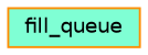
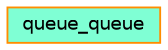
  digraph {
    rankdir=LR
-   n1 [color=darkorange fillcolor=aquamarine fontname=Helvetica fontsize=10 height=0.2 label=fill_queue shape=box style=filled width=0.4]
+   n1 [color=darkorange fillcolor=aquamarine fontname=Helvetica fontsize=10 height=0.2 label=queue_queue shape=box style=filled width=0.4]
  }
